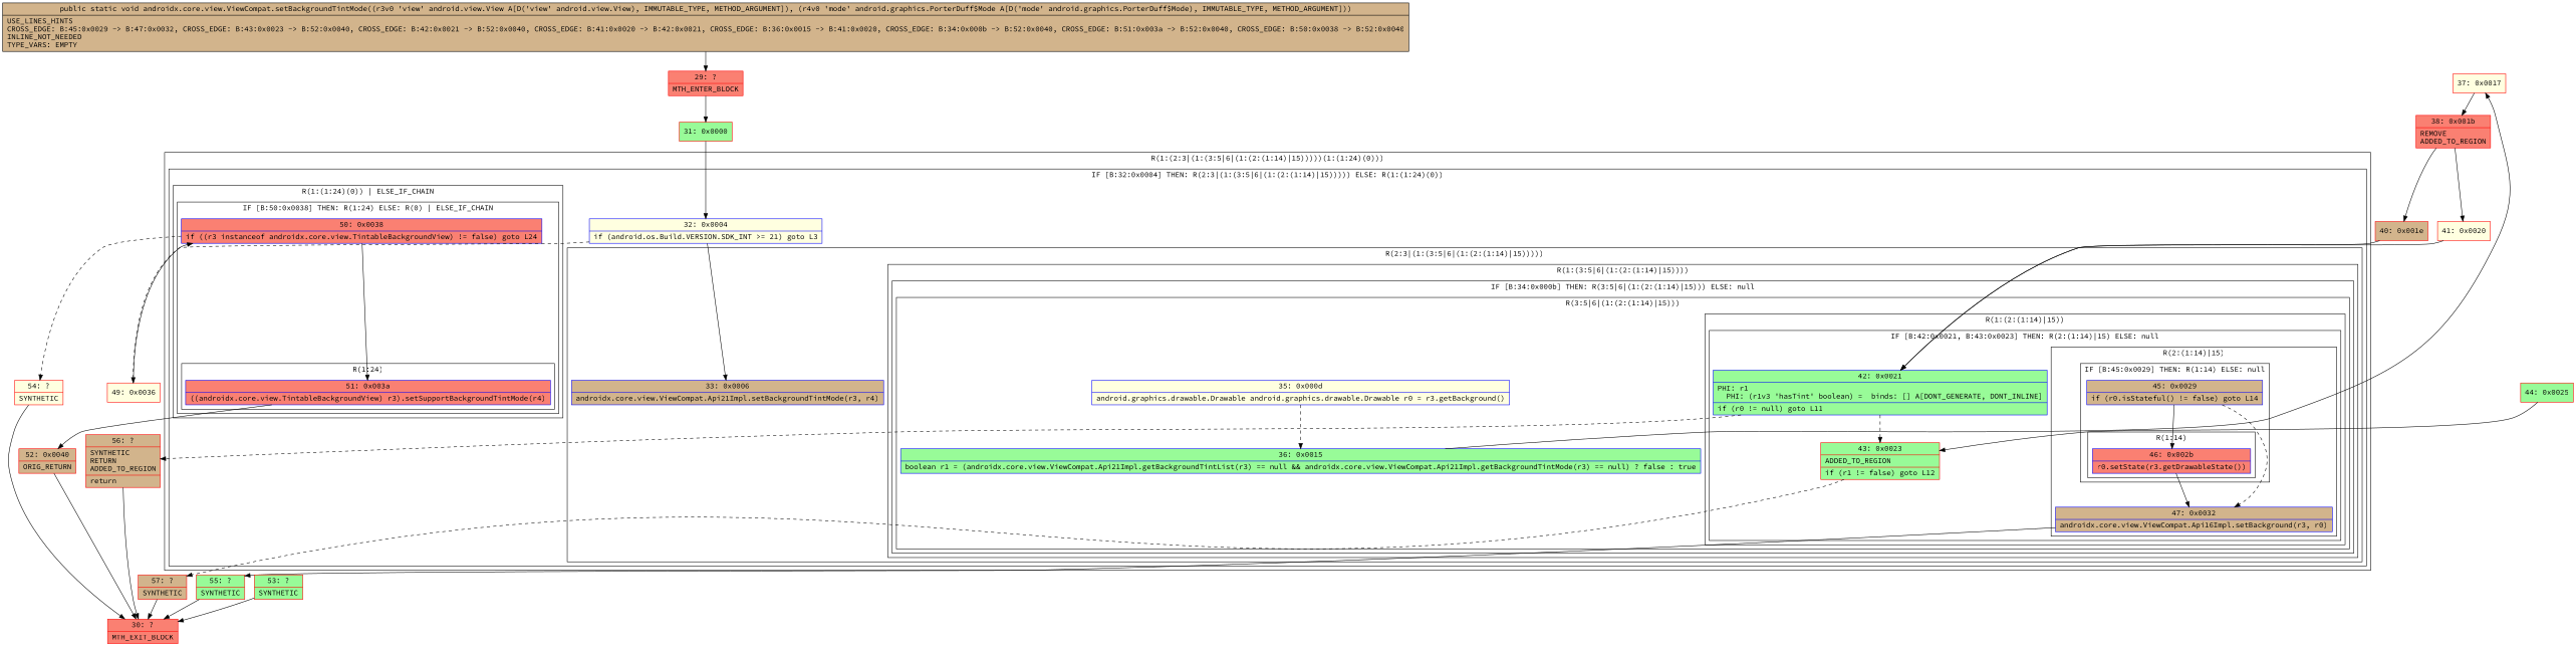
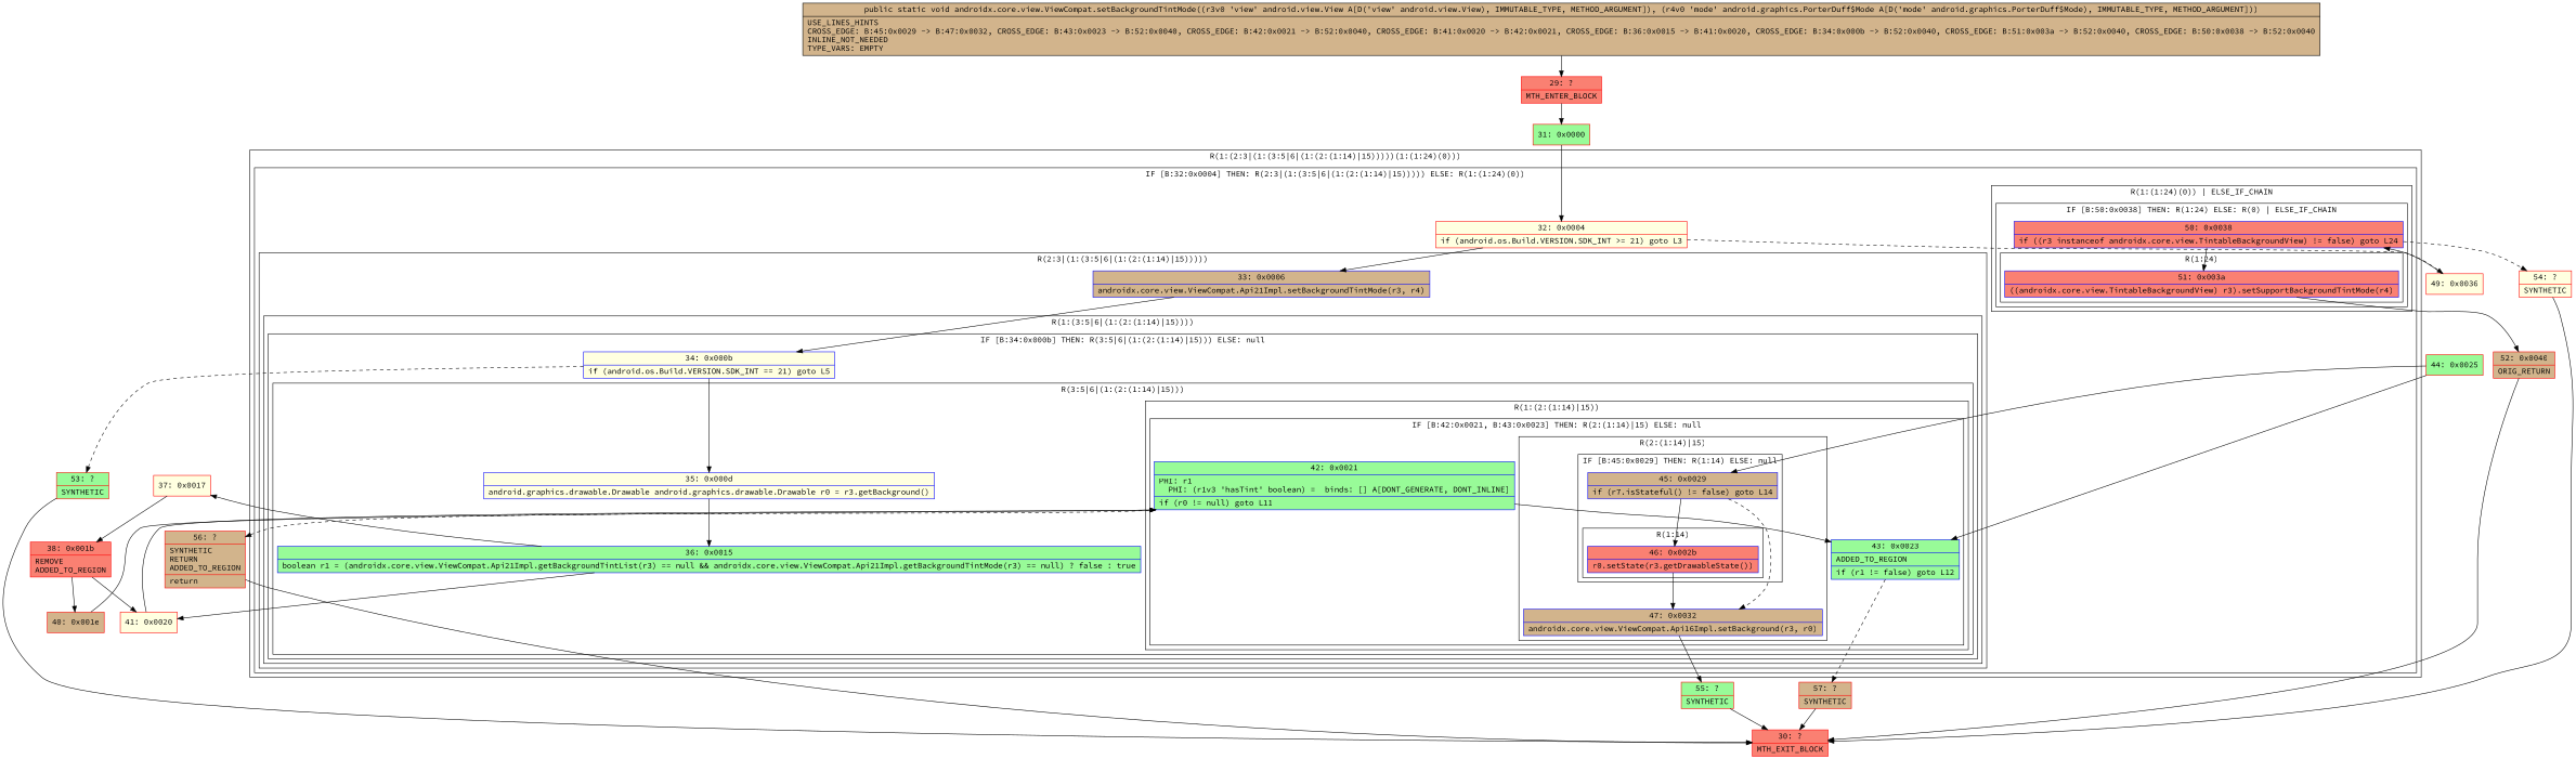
  digraph {
    fontname="Source Code Pro"
    node [color=red fillcolor=tan fontname="Source Code Pro" shape=record style=filled]
    edge [fontname="Source Code Pro"]
    n1 [color=blue fillcolor=salmon label="{46\:\ 0x002b|r0.setState(r3.getDrawableState())\l}"]
-   n2 [color=blue label="{45\:\ 0x0029|if (r0.isStateful() != false) goto L14\l}"]
+   n2 [color=blue label="{45\:\ 0x0029|if (r7.isStateful() != false) goto L14\l}"]
    n3 [color=blue label="{47\:\ 0x0032|androidx.core.view.ViewCompat.Api16Impl.setBackground(r3, r0)\l}"]
    n4 [color=blue fillcolor=palegreen label="{42\:\ 0x0021|PHI: r1 \l  PHI: (r1v3 'hasTint' boolean) =  binds: [] A[DONT_GENERATE, DONT_INLINE]\l|if (r0 != null) goto L11\l}"]
-   n5 [fillcolor=palegreen label="{43\:\ 0x0023|ADDED_TO_REGION\l|if (r1 != false) goto L12\l}"]
+   n5 [color=blue fillcolor=palegreen label="{43\:\ 0x0023|ADDED_TO_REGION\l|if (r1 != false) goto L12\l}"]
    n6 [color=blue fillcolor=lightyellow label="{35\:\ 0x000d|android.graphics.drawable.Drawable android.graphics.drawable.Drawable r0 = r3.getBackground()\l}"]
    n7 [color=blue fillcolor=palegreen label="{36\:\ 0x0015|boolean r1 = (androidx.core.view.ViewCompat.Api21Impl.getBackgroundTintList(r3) == null && androidx.core.view.ViewCompat.Api21Impl.getBackgroundTintMode(r3) == null) ? false : true\l}"]
+   n8 [color=blue fillcolor=lightyellow label="{34\:\ 0x000b|if (android.os.Build.VERSION.SDK_INT == 21) goto L5\l}"]
    n9 [color=blue label="{33\:\ 0x0006|androidx.core.view.ViewCompat.Api21Impl.setBackgroundTintMode(r3, r4)\l}"]
    n10 [color=blue fillcolor=salmon label="{51\:\ 0x003a|((androidx.core.view.TintableBackgroundView) r3).setSupportBackgroundTintMode(r4)\l}"]
    n11 [color=blue fillcolor=salmon label="{50\:\ 0x0038|if ((r3 instanceof androidx.core.view.TintableBackgroundView) != false) goto L24\l}"]
-   n12 [color=blue fillcolor=lightyellow label="{32\:\ 0x0004|if (android.os.Build.VERSION.SDK_INT \>= 21) goto L3\l}"]
+   n12 [fillcolor=lightyellow label="{32\:\ 0x0004|if (android.os.Build.VERSION.SDK_INT \>= 21) goto L3\l}"]
    n13 [fillcolor=palegreen label="{55\:\ ?|SYNTHETIC\l}"]
    n14 [label="{56\:\ ?|SYNTHETIC\lRETURN\lADDED_TO_REGION\l|return\l}"]
    n15 [label="{57\:\ ?|SYNTHETIC\l}"]
    n16 [fillcolor=lightyellow label="{37\:\ 0x0017}"]
    n17 [fillcolor=lightyellow label="{41\:\ 0x0020}"]
    n18 [fillcolor=palegreen label="{53\:\ ?|SYNTHETIC\l}"]
    n19 [label="{52\:\ 0x0040|ORIG_RETURN\l}"]
    n20 [fillcolor=lightyellow label="{54\:\ ?|SYNTHETIC\l}"]
    n21 [fillcolor=lightyellow label="{49\:\ 0x0036}"]
    n22 [fillcolor=salmon label="{30\:\ ?|MTH_EXIT_BLOCK\l}"]
    n23 [fillcolor=salmon label="{38\:\ 0x001b|REMOVE\lADDED_TO_REGION\l}"]
    n24 [fillcolor=palegreen label="{44\:\ 0x0025}"]
    n25 [fillcolor=salmon label="{29\:\ ?|MTH_ENTER_BLOCK\l}"]
    n26 [fillcolor=palegreen label="{31\:\ 0x0000}"]
    n27 [label="{40\:\ 0x001e}"]
    n28 [label="{public static void androidx.core.view.ViewCompat.setBackgroundTintMode((r3v0 'view' android.view.View A[D('view' android.view.View), IMMUTABLE_TYPE, METHOD_ARGUMENT]), (r4v0 'mode' android.graphics.PorterDuff$Mode A[D('mode' android.graphics.PorterDuff$Mode), IMMUTABLE_TYPE, METHOD_ARGUMENT]))  | USE_LINES_HINTS\lCROSS_EDGE: B:45:0x0029 \-\> B:47:0x0032, CROSS_EDGE: B:43:0x0023 \-\> B:52:0x0040, CROSS_EDGE: B:42:0x0021 \-\> B:52:0x0040, CROSS_EDGE: B:41:0x0020 \-\> B:42:0x0021, CROSS_EDGE: B:36:0x0015 \-\> B:41:0x0020, CROSS_EDGE: B:34:0x000b \-\> B:52:0x0040, CROSS_EDGE: B:51:0x003a \-\> B:52:0x0040, CROSS_EDGE: B:50:0x0038 \-\> B:52:0x0040\lINLINE_NOT_NEEDED\lTYPE_VARS: EMPTY\l}" color=""]
    subgraph cluster_1 {
      label="R(1:(2:3|(1:(3:5|6|(1:(2:(1:14)|15)))))(1:(1:24)(0)))"
      subgraph cluster_2 {
        label="IF [B:32:0x0004] THEN: R(2:3|(1:(3:5|6|(1:(2:(1:14)|15))))) ELSE: R(1:(1:24)(0))"
        n12
        subgraph cluster_3 {
          label="R(2:3|(1:(3:5|6|(1:(2:(1:14)|15)))))"
          n9
          subgraph cluster_4 {
            label="R(1:(3:5|6|(1:(2:(1:14)|15))))"
            subgraph cluster_5 {
              label="IF [B:34:0x000b] THEN: R(3:5|6|(1:(2:(1:14)|15))) ELSE: null"
+             n8
              subgraph cluster_6 {
                label="R(3:5|6|(1:(2:(1:14)|15)))"
                n6
                n7
                subgraph cluster_7 {
                  label="R(1:(2:(1:14)|15))"
                  subgraph cluster_8 {
                    label="IF [B:42:0x0021, B:43:0x0023] THEN: R(2:(1:14)|15) ELSE: null"
                    n4
                    n5
                    subgraph cluster_9 {
                      label="R(2:(1:14)|15)"
                      n3
                      subgraph cluster_10 {
                        label="IF [B:45:0x0029] THEN: R(1:14) ELSE: null"
                        n2
                        subgraph cluster_11 {
                          label="R(1:14)"
                          n1
                        }
                      }
                    }
                  }
                }
              }
            }
          }
        }
        subgraph cluster_12 {
          label="R(1:(1:24)(0)) | ELSE_IF_CHAIN\l"
          subgraph cluster_13 {
            label="IF [B:50:0x0038] THEN: R(1:24) ELSE: R(0) | ELSE_IF_CHAIN\l"
            n11
            subgraph cluster_14 {
              label="R(1:24)"
              n10
            }
            subgraph cluster_15 {
              label="R(0)"
            }
          }
        }
      }
    }
    n1 -> n3
    n2 -> n1
    n2 -> n3 [style=dashed]
    n3 -> n13
-   n4 -> n5 [style=dashed]
+   n4 -> n5
    n4 -> n14 [style=dashed]
    n5 -> n15 [style=dashed]
-   n6 -> n7 [style=dashed]
+   n6 -> n7
    n7 -> n16
+   n7 -> n17
+   n8 -> n6
+   n8 -> n18 [style=dashed]
+   n9 -> n8
    n10 -> n19
    n11 -> n10
    n11 -> n20 [style=dashed]
    n12 -> n9
    n12 -> n21 [style=dashed]
    n13 -> n22
    n14 -> n22
    n15 -> n22
    n16 -> n23
    n17 -> n4
    n18 -> n22
    n19 -> n22
    n20 -> n22
    n21 -> n11
    n23 -> n17
    n23 -> n27
+   n24 -> n2
    n24 -> n5
    n25 -> n26
    n26 -> n12
    n27 -> n4
    n28 -> n25
  }
